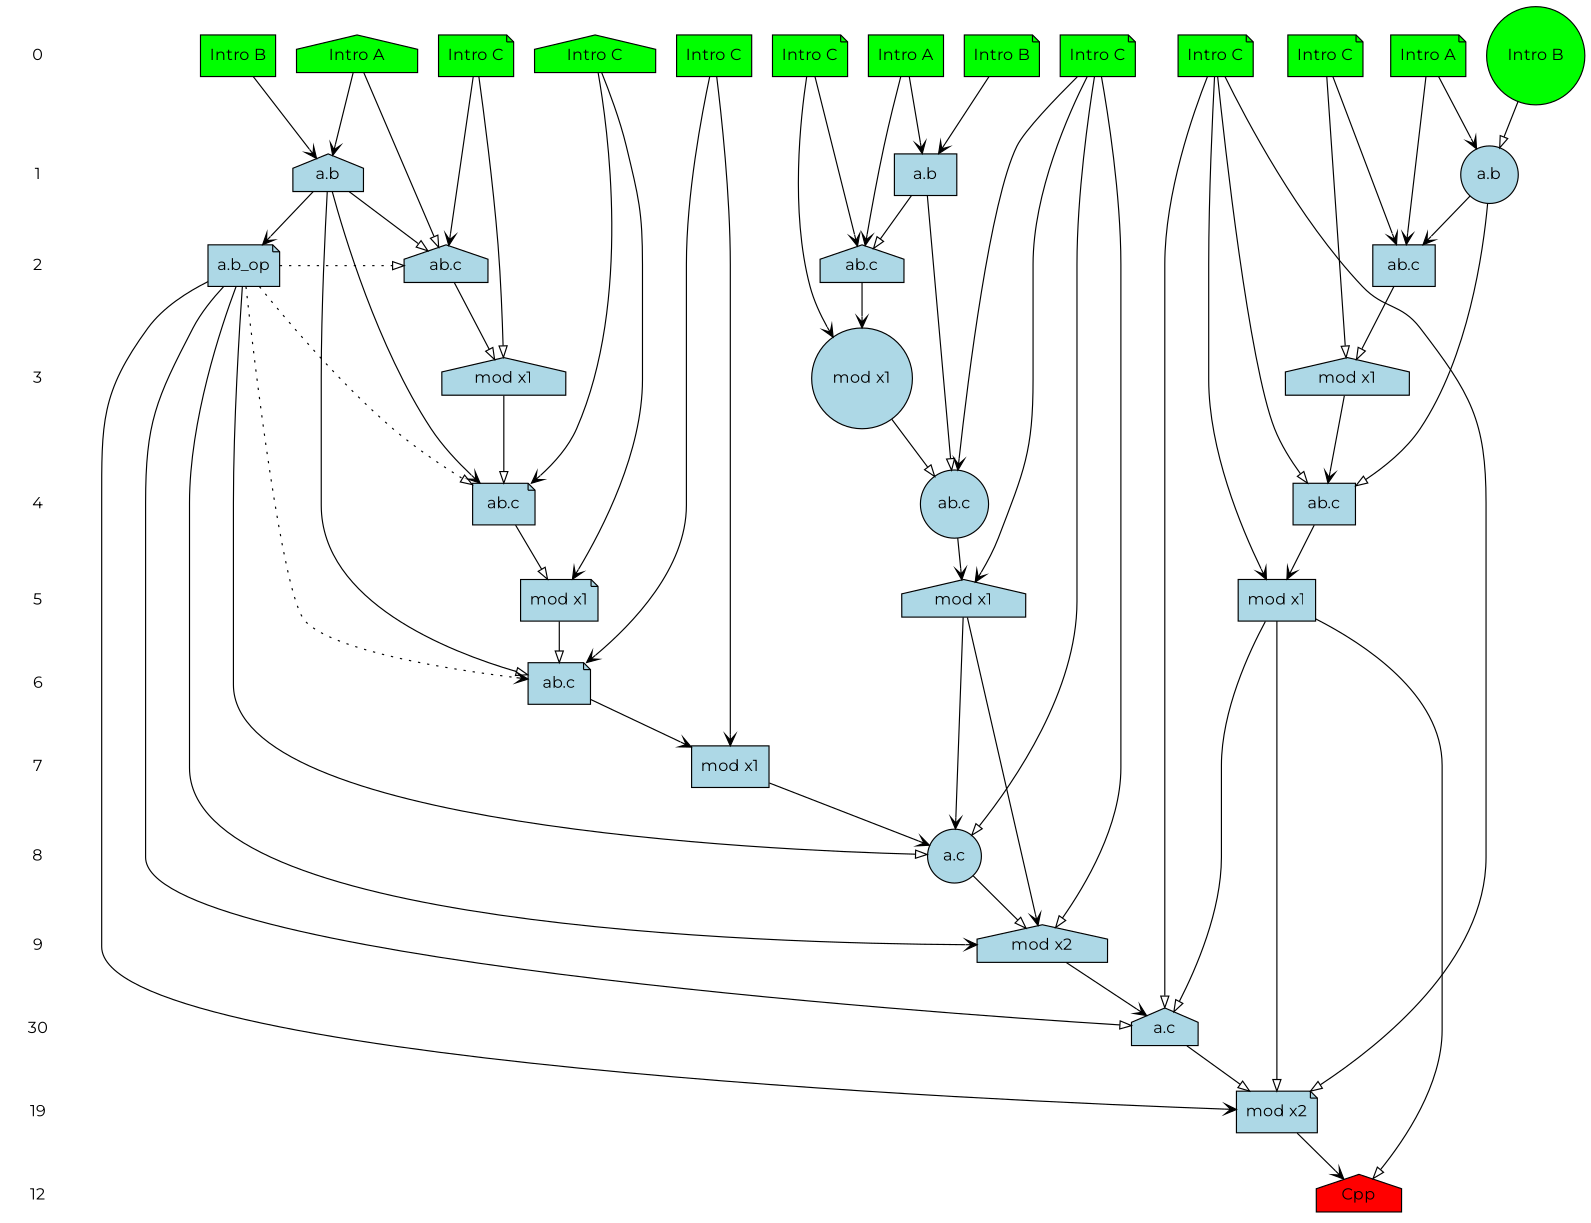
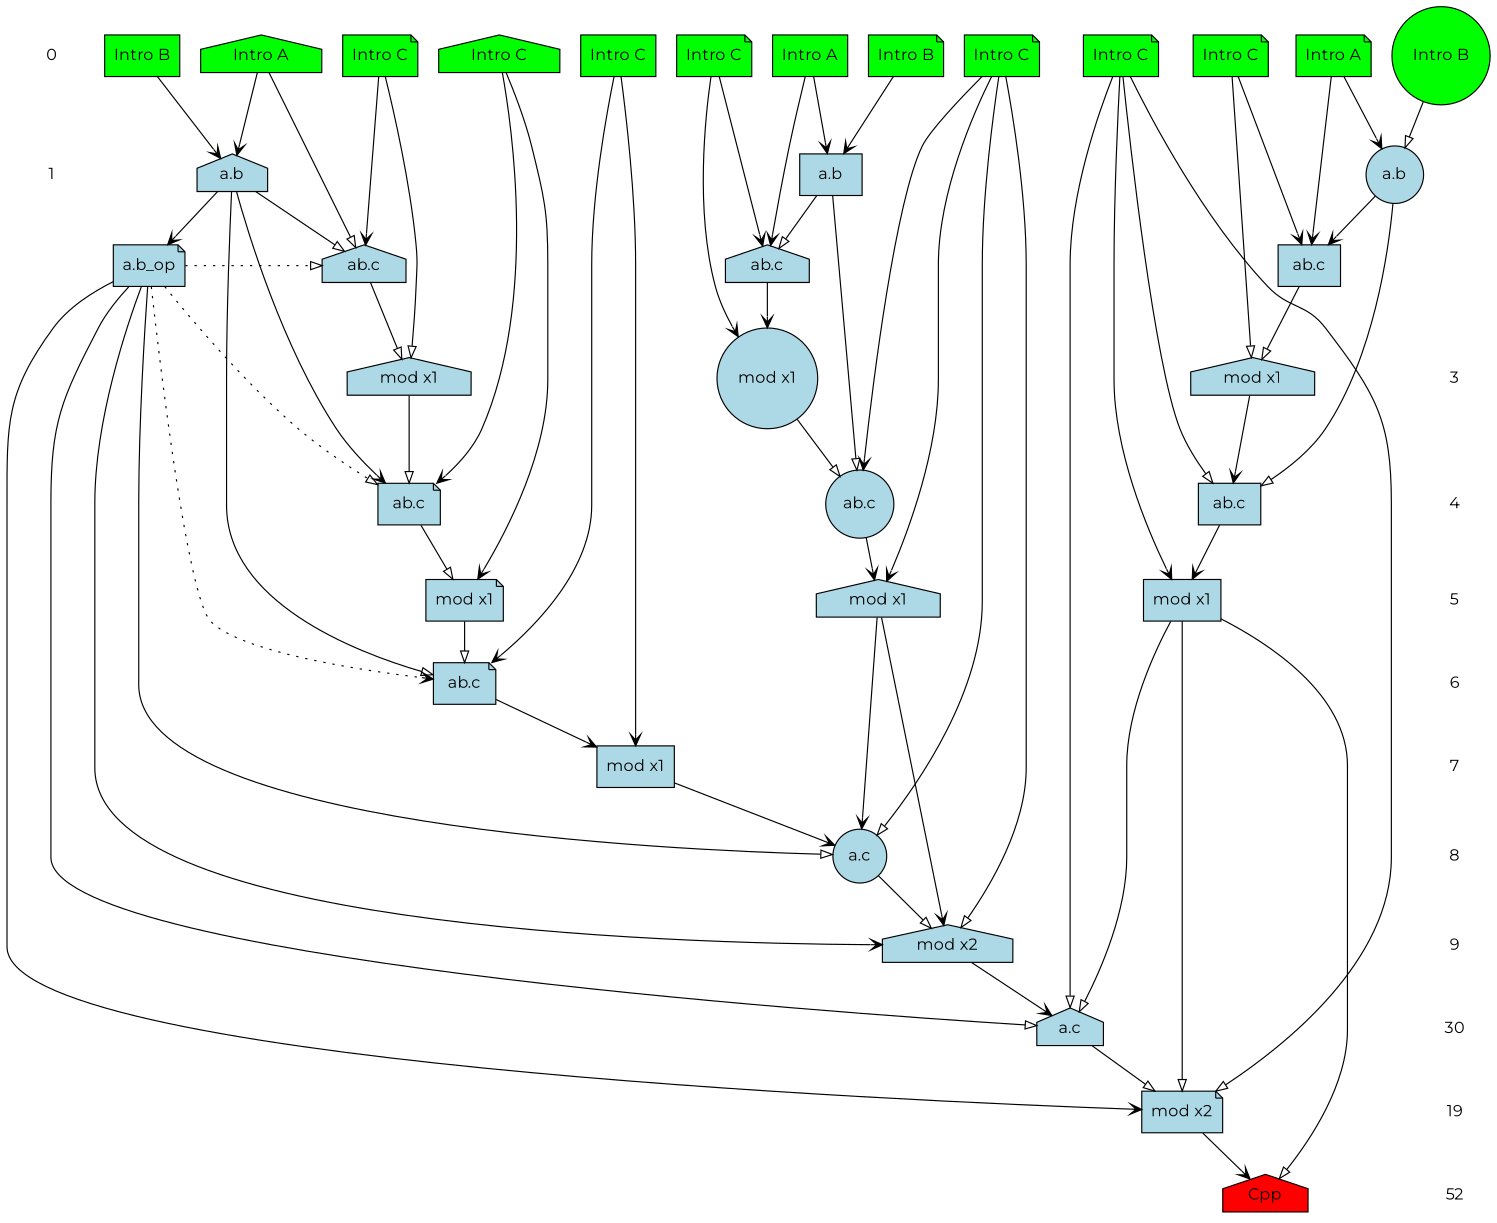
  digraph {
    fontname=Montserrat
    ranksep=.5
    node [fontname=Montserrat shape=plaintext fillcolor=lightblue style=filled]
    edge [fontname=Montserrat arrowhead=vee]
    0 [fillcolor="" style=""]
    n2 [fillcolor=green label="Intro B" shape=circle]
    n3 [fillcolor=green label="Intro B" shape=box]
    n4 [fillcolor=green label="Intro A" shape=box]
    n5 [fillcolor=green label="Intro B" shape=note]
    n6 [fillcolor=green label="Intro A" shape=house]
    n7 [fillcolor=green label="Intro A" shape=note]
    n8 [fillcolor=green label="Intro C" shape=box]
    n9 [fillcolor=green label="Intro C" shape=note]
    n10 [fillcolor=green label="Intro C" shape=note]
    n11 [fillcolor=green label="Intro C" shape=house]
    n12 [fillcolor=green label="Intro C" shape=note]
    n13 [fillcolor=green label="Intro C" shape=note]
    n14 [fillcolor=green label="Intro C" shape=note]
    1 [fillcolor="" style=""]
    n16 [label="a.b" shape=box]
    n17 [label="a.b" shape=house]
    n18 [label="a.b" shape=circle]
-   2 [fillcolor="" style=""]
    n20 [label="ab.c" shape=house]
    n21 [label="ab.c" shape=house]
    n22 [label="a.b_op" shape=note]
    n23 [label="ab.c" shape=box]
    3 [fillcolor="" style=""]
    n25 [label="mod x1" shape=house]
    n26 [label="mod x1" shape=circle]
    n27 [label="mod x1" shape=house]
    4 [fillcolor="" style=""]
    n29 [label="ab.c" shape=note]
    n30 [label="ab.c" shape=circle]
    n31 [label="ab.c" shape=box]
    5 [fillcolor="" style=""]
    n33 [label="mod x1" shape=note]
    n34 [label="mod x1" shape=house]
    n35 [label="mod x1" shape=box]
    6 [fillcolor="" style=""]
    n37 [label="ab.c" shape=note]
    7 [fillcolor="" style=""]
    n39 [label="mod x1" shape=box]
    8 [fillcolor="" style=""]
    n41 [label="a.c" shape=circle]
    9 [fillcolor="" style=""]
    n43 [label="mod x2" shape=house]
    n44 [label=30 fillcolor="" style=""]
    n45 [label="a.c" shape=house]
    n46 [label=19 fillcolor="" style=""]
    n47 [label="mod x2" shape=note]
-   12 [fillcolor="" style=""]
+   12 [label=52 fillcolor="" style=""]
    n49 [fillcolor=red label=Cpp shape=house]
    subgraph sub_1 {
      rank=same
      0
      n2
      n3
      n4
      n5
      n6
      n7
      n8
      n9
      n10
      n11
      n12
      n13
      n14
    }
    subgraph sub_2 {
      rank=same
      1
      n16
      n17
      n18
    }
    subgraph sub_3 {
      rank=same
-     2
      n20
      n21
      n22
      n23
    }
    subgraph sub_4 {
      rank=same
      3
      n25
      n26
      n27
    }
    subgraph sub_5 {
      rank=same
      4
      n29
      n30
      n31
    }
    subgraph sub_6 {
      rank=same
      5
      n33
      n34
      n35
    }
    subgraph sub_7 {
      rank=same
      6
      n37
    }
    subgraph sub_8 {
      rank=same
      7
      n39
    }
    subgraph sub_9 {
      rank=same
      8
      n41
    }
    subgraph sub_10 {
      rank=same
      9
      n43
    }
    subgraph sub_11 {
      rank=same
      n44
      n45
    }
    subgraph sub_12 {
      rank=same
      n46
      n47
    }
    subgraph sub_13 {
      rank=same
      12
      n49
    }
    0 -> 1 [style=invis arrowhead=""]
    n2 -> n18 [arrowhead=onormal]
    n3 -> n17
    n4 -> n16
    n4 -> n21
    n5 -> n16
    n6 -> n17
    n6 -> n20 [arrowhead=onormal]
    n7 -> n18
    n7 -> n23
    n8 -> n37
    n8 -> n39
    n9 -> n20
    n9 -> n25 [arrowhead=onormal]
    n10 -> n30
    n10 -> n34
    n10 -> n41 [arrowhead=onormal]
    n10 -> n43 [arrowhead=onormal]
    n11 -> n29
    n11 -> n33
    n12 -> n31 [arrowhead=onormal]
    n12 -> n35
    n12 -> n45 [arrowhead=onormal]
    n12 -> n47 [arrowhead=onormal]
    n13 -> n21
    n13 -> n26
    n14 -> n23
    n14 -> n27 [arrowhead=onormal]
-   1 -> 2 [style=invis arrowhead=""]
    n16 -> n21 [arrowhead=onormal]
    n16 -> n30 [arrowhead=onormal]
    n17 -> n20 [arrowhead=onormal]
    n17 -> n22
    n17 -> n29
    n17 -> n37 [arrowhead=onormal]
    n18 -> n23
    n18 -> n31 [arrowhead=onormal]
-   2 -> 3 [style=invis arrowhead=""]
    n20 -> n25 [arrowhead=onormal]
    n21 -> n26
    n22 -> n20 [arrowhead=onormal style=dotted]
    n22 -> n29 [arrowhead=onormal style=dotted]
    n22 -> n37 [style=dotted]
    n22 -> n41 [arrowhead=onormal]
    n22 -> n43
    n22 -> n45 [arrowhead=onormal]
    n22 -> n47
    n23 -> n27 [arrowhead=onormal]
    3 -> 4 [style=invis arrowhead=""]
    n25 -> n29 [arrowhead=onormal]
    n26 -> n30 [arrowhead=onormal]
    n27 -> n31
    4 -> 5 [style=invis arrowhead=""]
    n29 -> n33 [arrowhead=onormal]
    n30 -> n34
    n31 -> n35
    5 -> 6 [style=invis arrowhead=""]
    n33 -> n37 [arrowhead=onormal]
    n34 -> n41
    n34 -> n43
    n35 -> n45 [arrowhead=onormal]
    n35 -> n47 [arrowhead=onormal]
    n35 -> n49 [arrowhead=onormal]
    6 -> 7 [style=invis arrowhead=""]
    n37 -> n39
    7 -> 8 [style=invis arrowhead=""]
    n39 -> n41
    8 -> 9 [style=invis arrowhead=""]
    n41 -> n43 [arrowhead=onormal]
    9 -> n44 [style=invis arrowhead=""]
    n43 -> n45
    n44 -> n46 [style=invis arrowhead=""]
    n45 -> n47 [arrowhead=onormal]
    n46 -> 12 [style=invis arrowhead=""]
    n47 -> n49
  }
